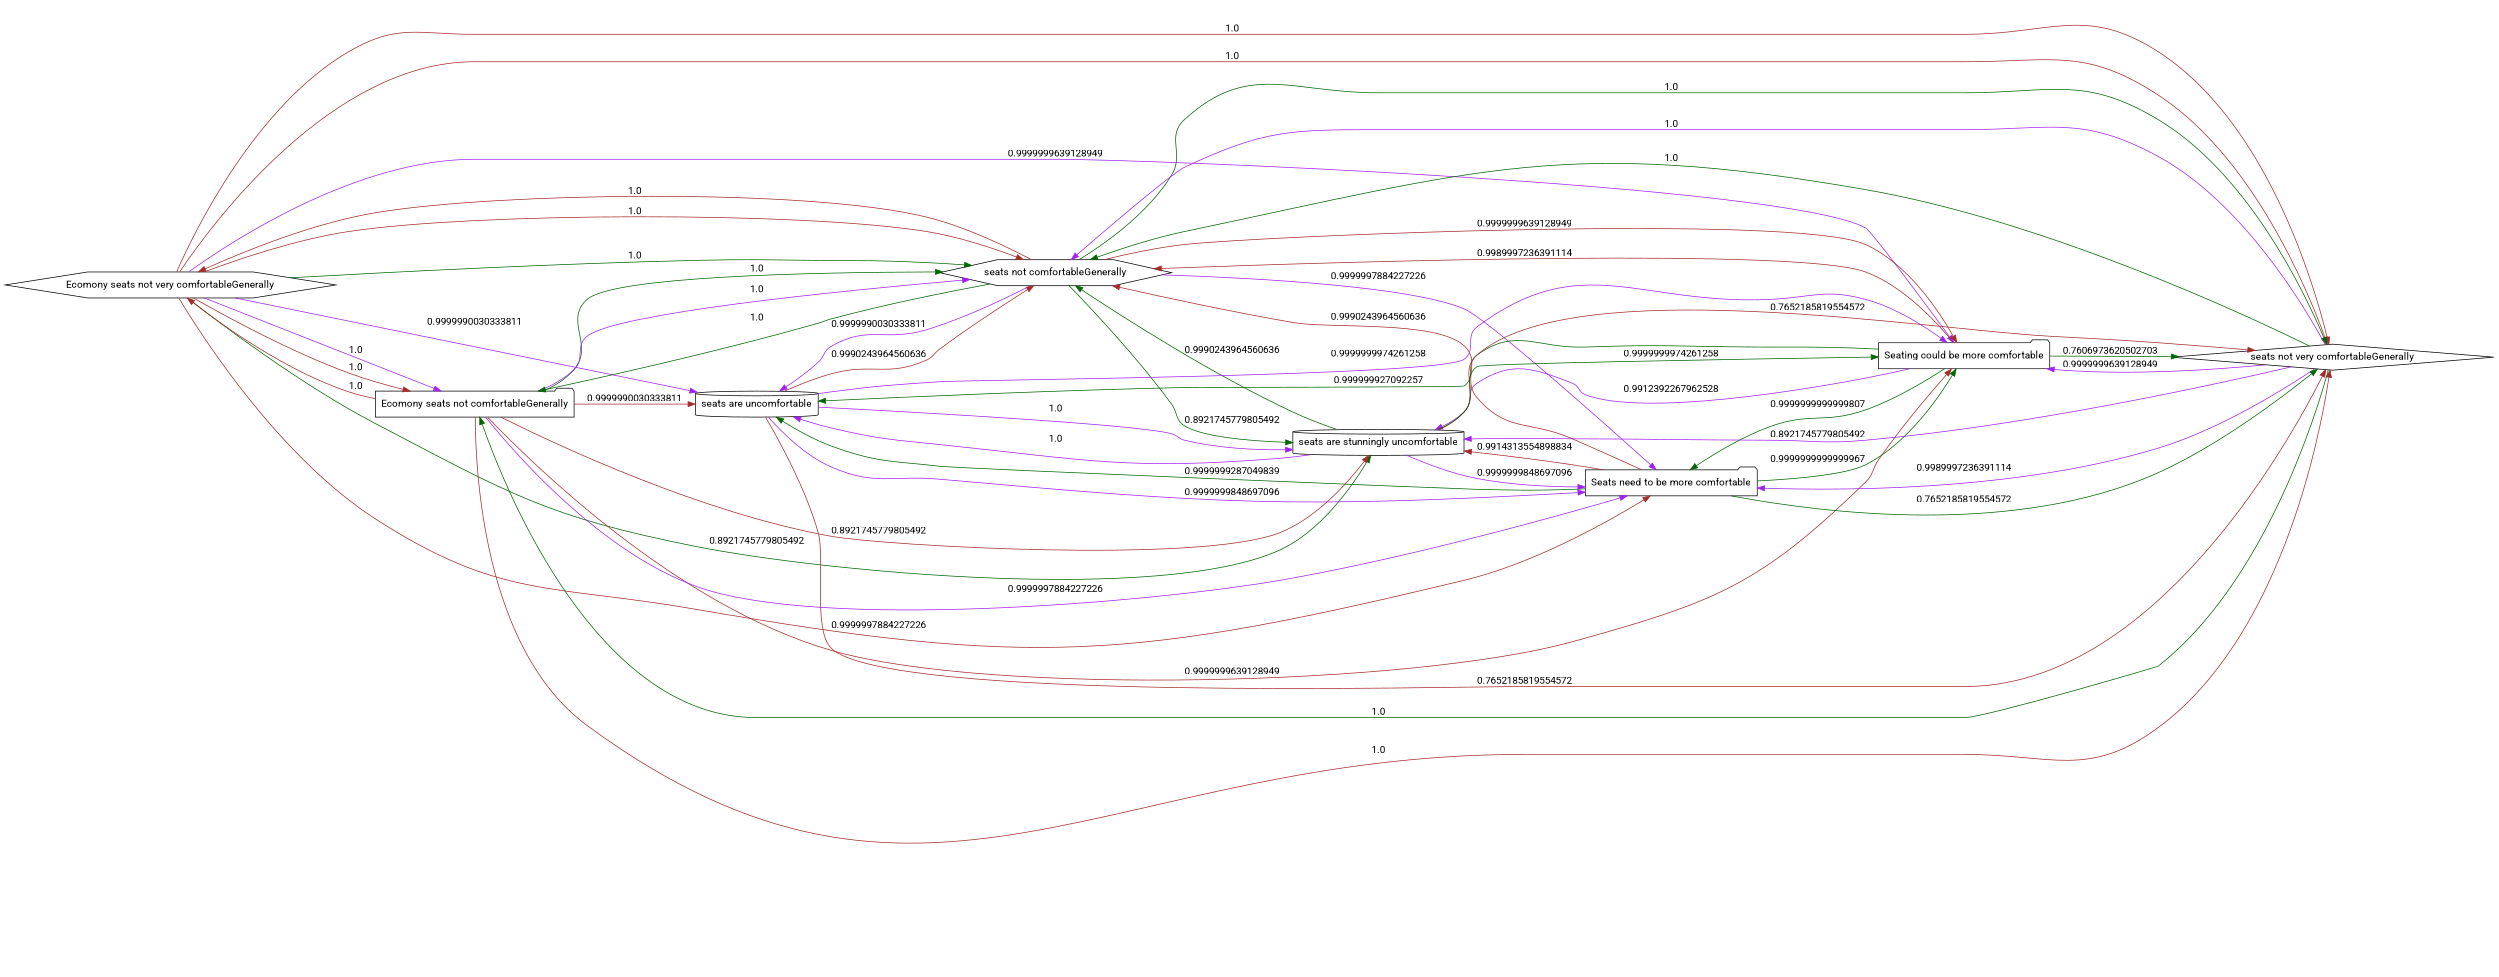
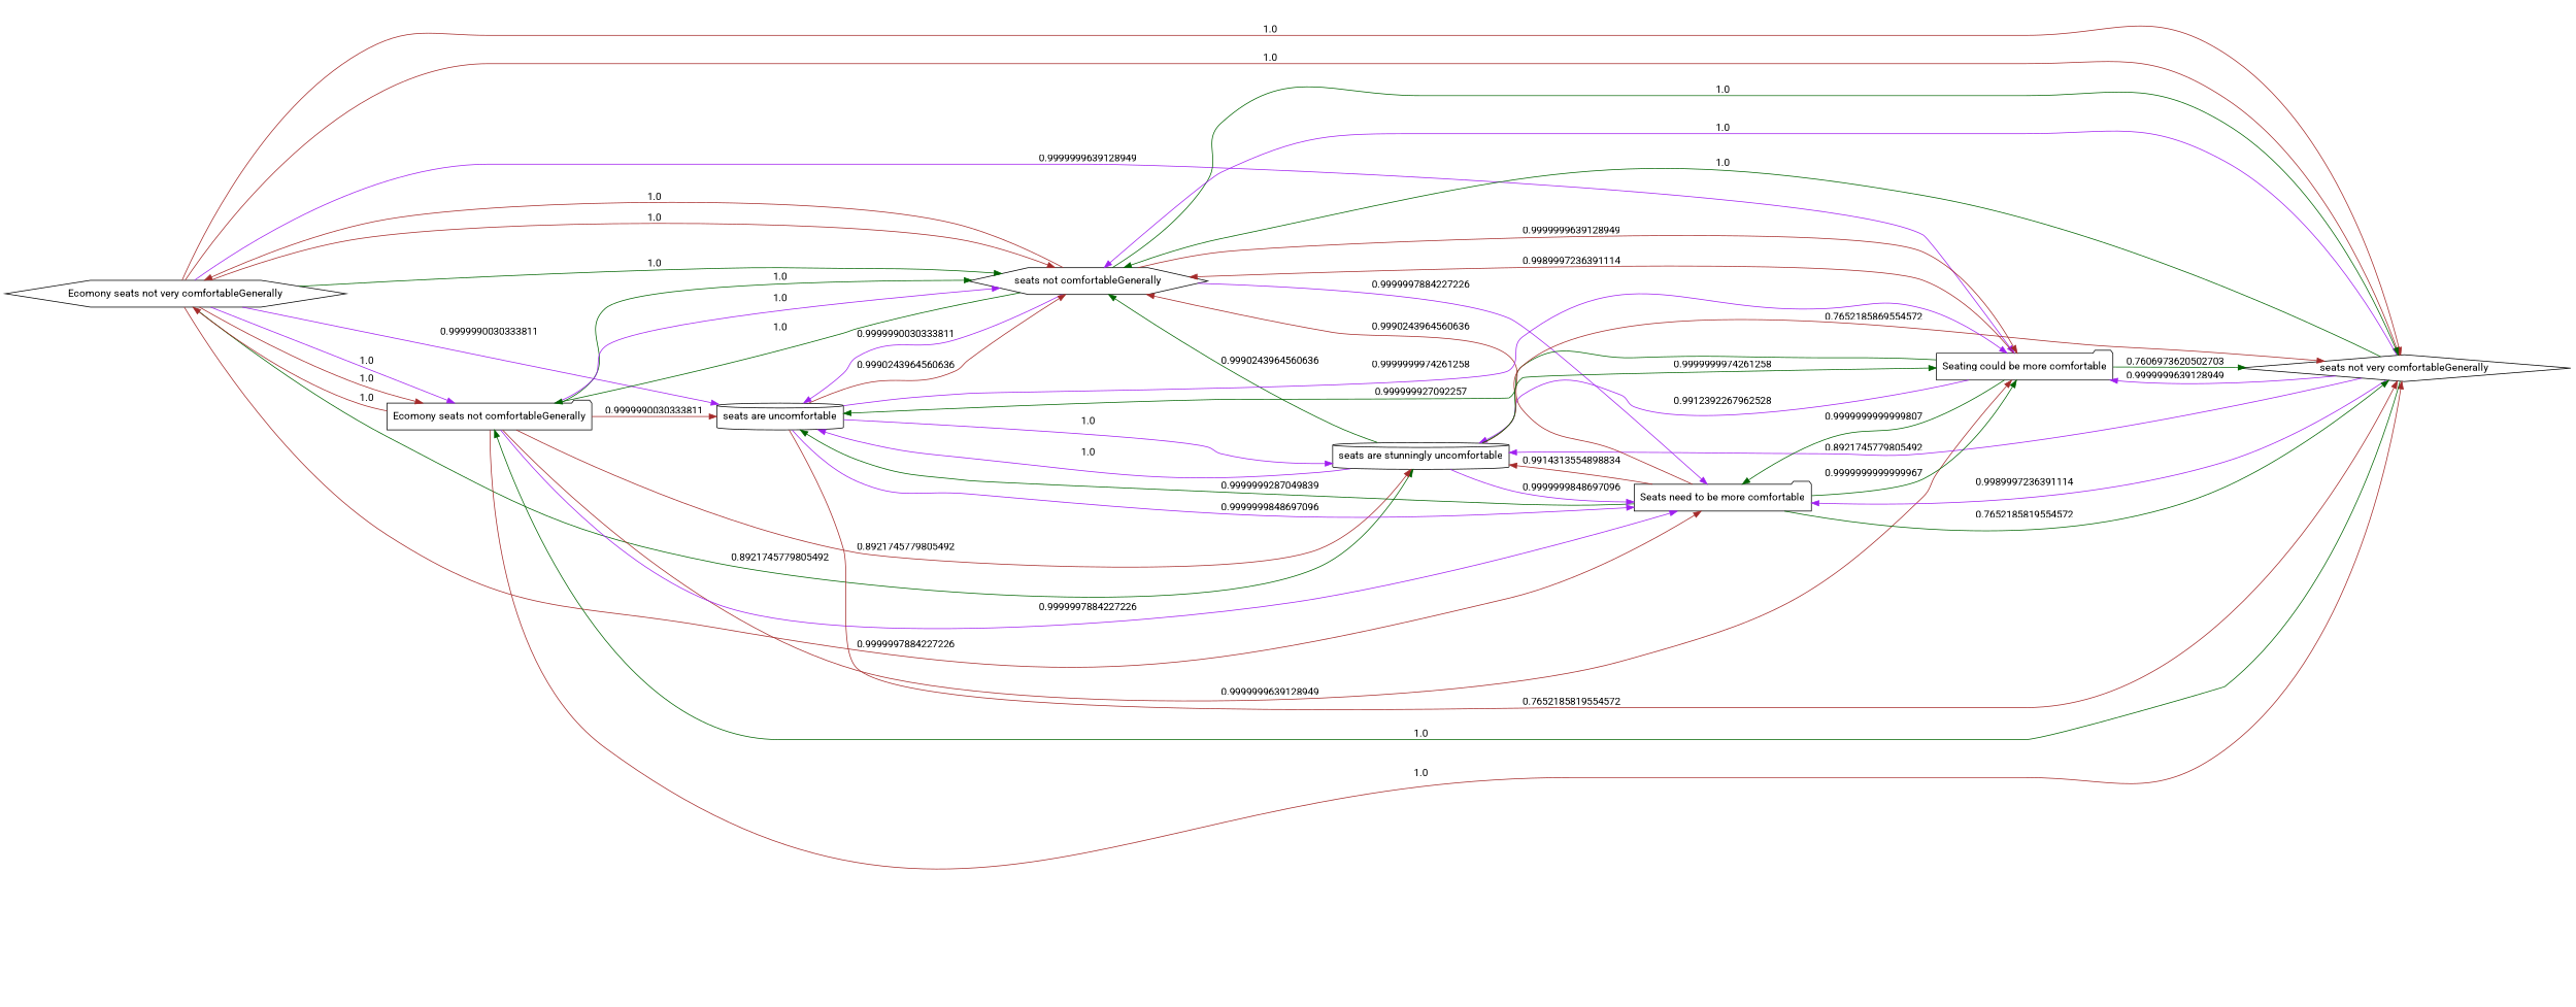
  digraph {
    fontname=Roboto
    rankdir=LR
    node [fontname=Roboto shape=folder]
    edge [color=brown fontname=Roboto]
    "Ecomony seats not very comfortableGenerally" [shape=hexagon]
    "Ecomony seats not comfortableGenerally"
    "seats not comfortableGenerally" [shape=hexagon]
    "seats not very comfortableGenerally" [shape=diamond]
    "Seating could be more comfortable"
    "Seats need to be more comfortable"
    "seats are stunningly uncomfortable" [shape=cylinder]
    "seats are uncomfortable" [shape=cylinder]
    "Ecomony seats not very comfortableGenerally" -> "Ecomony seats not comfortableGenerally" [color=purple label=1.0]
    "Ecomony seats not very comfortableGenerally" -> "Ecomony seats not comfortableGenerally" [label=1.0]
    "Ecomony seats not very comfortableGenerally" -> "seats not comfortableGenerally" [label=1.0]
    "Ecomony seats not very comfortableGenerally" -> "seats not comfortableGenerally" [color=darkgreen label=1.0]
    "Ecomony seats not very comfortableGenerally" -> "seats not very comfortableGenerally" [label=1.0]
    "Ecomony seats not very comfortableGenerally" -> "seats not very comfortableGenerally" [label=1.0]
    "Ecomony seats not very comfortableGenerally" -> "Seating could be more comfortable" [color=purple label=0.9999999639128949]
    "Ecomony seats not very comfortableGenerally" -> "Seats need to be more comfortable" [label=0.9999997884227226]
    "Ecomony seats not very comfortableGenerally" -> "seats are stunningly uncomfortable" [color=darkgreen label=0.8921745779805492]
    "Ecomony seats not very comfortableGenerally" -> "seats are uncomfortable" [color=purple label=0.9999990030333811]
    "Ecomony seats not comfortableGenerally" -> "Ecomony seats not very comfortableGenerally" [label=1.0]
    "Ecomony seats not comfortableGenerally" -> "seats not comfortableGenerally" [color=darkgreen label=1.0]
    "Ecomony seats not comfortableGenerally" -> "seats not comfortableGenerally" [color=purple label=1.0]
    "Ecomony seats not comfortableGenerally" -> "seats not very comfortableGenerally" [label=1.0]
    "Ecomony seats not comfortableGenerally" -> "Seating could be more comfortable" [label=0.9999999639128949]
    "Ecomony seats not comfortableGenerally" -> "Seats need to be more comfortable" [color=purple label=0.9999997884227226]
    "Ecomony seats not comfortableGenerally" -> "seats are stunningly uncomfortable" [label=0.8921745779805492]
    "Ecomony seats not comfortableGenerally" -> "seats are uncomfortable" [label=0.9999990030333811]
    "seats not comfortableGenerally" -> "Ecomony seats not very comfortableGenerally" [label=1.0]
    "seats not comfortableGenerally" -> "Ecomony seats not comfortableGenerally" [color=darkgreen label=1.0]
    "seats not comfortableGenerally" -> "seats not very comfortableGenerally" [color=darkgreen label=1.0]
    "seats not comfortableGenerally" -> "Seating could be more comfortable" [label=0.9999999639128949]
    "seats not comfortableGenerally" -> "Seats need to be more comfortable" [color=purple label=0.9999997884227226]
-   "seats not comfortableGenerally" -> "seats are stunningly uncomfortable" [color=darkgreen label=0.8921745779805492]
    "seats not comfortableGenerally" -> "seats are uncomfortable" [color=purple label=0.9999990030333811]
    "seats not very comfortableGenerally" -> "Ecomony seats not comfortableGenerally" [color=darkgreen label=1.0]
    "seats not very comfortableGenerally" -> "seats not comfortableGenerally" [color=purple label=1.0]
    "seats not very comfortableGenerally" -> "seats not comfortableGenerally" [color=darkgreen label=1.0]
    "seats not very comfortableGenerally" -> "Seating could be more comfortable" [color=purple label=0.9999999639128949]
    "seats not very comfortableGenerally" -> "Seats need to be more comfortable" [color=purple label=0.9989997236391114]
    "seats not very comfortableGenerally" -> "seats are stunningly uncomfortable" [color=purple label=0.8921745779805492]
    "Seating could be more comfortable" -> "seats not comfortableGenerally" [label=0.9989997236391114]
    "Seating could be more comfortable" -> "seats not very comfortableGenerally" [color=darkgreen label=0.7606973620502703]
    "Seating could be more comfortable" -> "Seats need to be more comfortable" [color=darkgreen label=0.9999999999999807]
    "Seating could be more comfortable" -> "seats are stunningly uncomfortable" [color=purple label=0.9912392267962528]
    "Seating could be more comfortable" -> "seats are uncomfortable" [color=darkgreen label=0.999999927092257]
    "Seats need to be more comfortable" -> "seats not comfortableGenerally" [label=0.9990243964560636]
    "Seats need to be more comfortable" -> "seats not very comfortableGenerally" [color=darkgreen label=0.7652185819554572]
    "Seats need to be more comfortable" -> "Seating could be more comfortable" [color=darkgreen label=0.9999999999999967]
    "Seats need to be more comfortable" -> "seats are stunningly uncomfortable" [label=0.9914313554898834]
    "Seats need to be more comfortable" -> "seats are uncomfortable" [color=darkgreen label=0.9999999287049839]
    "seats are stunningly uncomfortable" -> "seats not comfortableGenerally" [color=darkgreen label=0.9990243964560636]
-   "seats are stunningly uncomfortable" -> "seats not very comfortableGenerally" [label=0.7652185819554572]
+   "seats are stunningly uncomfortable" -> "seats not very comfortableGenerally" [label=0.7652185869554572]
    "seats are stunningly uncomfortable" -> "Seating could be more comfortable" [color=darkgreen label=0.9999999974261258]
    "seats are stunningly uncomfortable" -> "Seats need to be more comfortable" [color=purple label=0.9999999848697096]
    "seats are stunningly uncomfortable" -> "seats are uncomfortable" [color=purple label=1.0]
    "seats are uncomfortable" -> "seats not comfortableGenerally" [label=0.9990243964560636]
    "seats are uncomfortable" -> "seats not very comfortableGenerally" [label=0.7652185819554572]
    "seats are uncomfortable" -> "Seating could be more comfortable" [color=purple label=0.9999999974261258]
    "seats are uncomfortable" -> "Seats need to be more comfortable" [color=purple label=0.9999999848697096]
    "seats are uncomfortable" -> "seats are stunningly uncomfortable" [color=purple label=1.0]
  }
